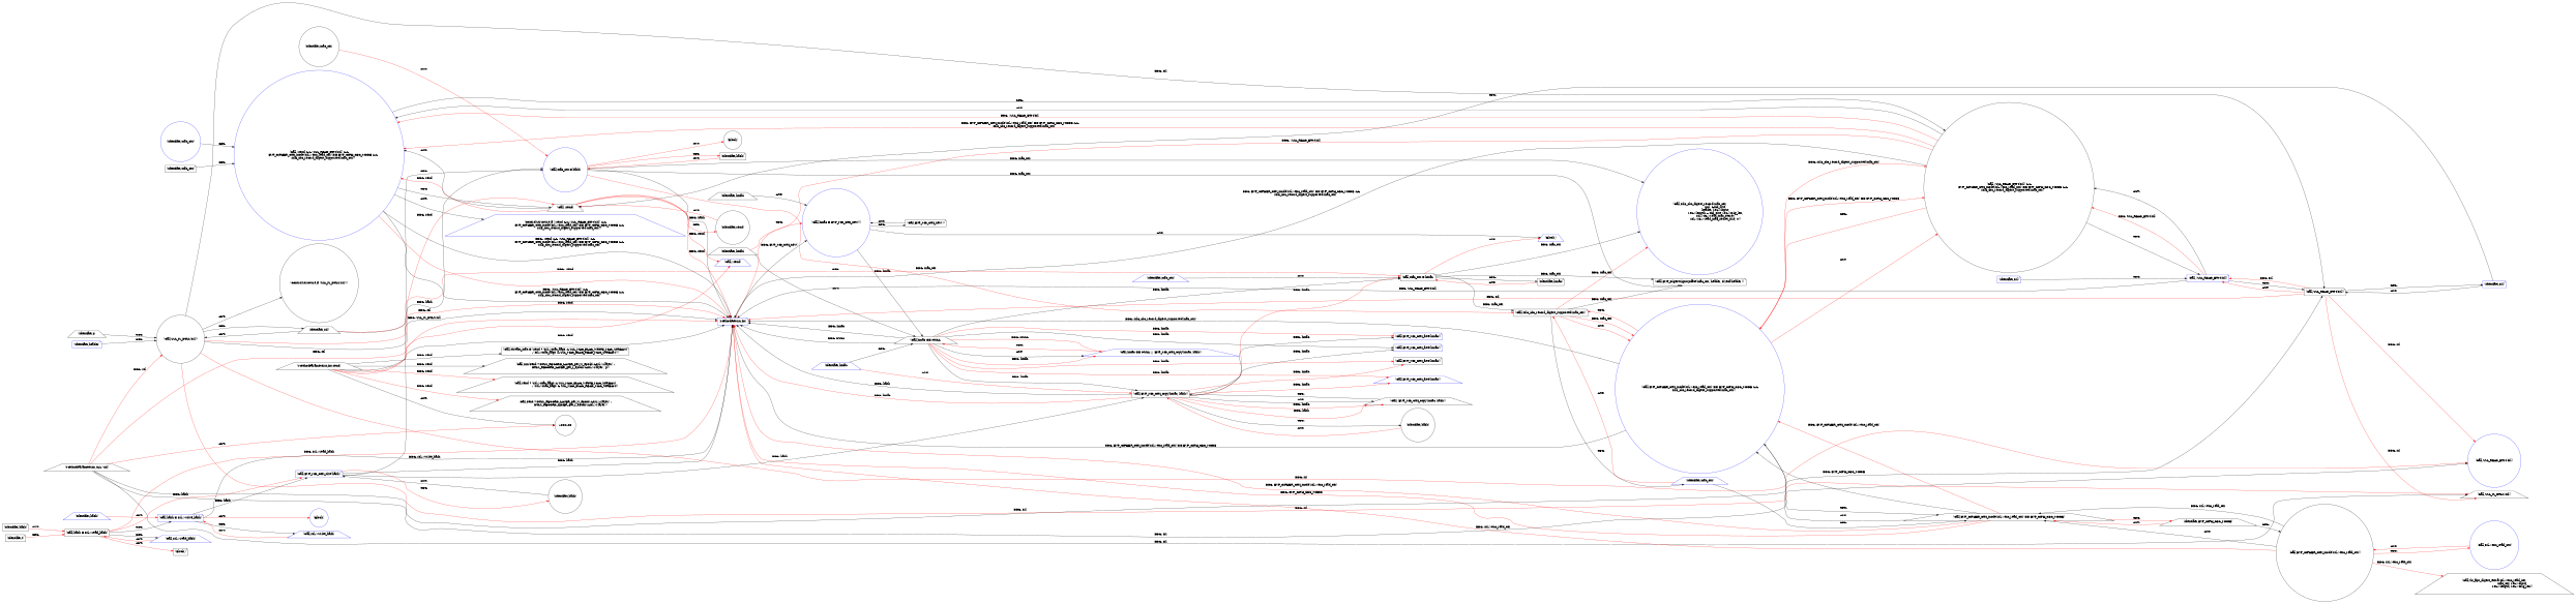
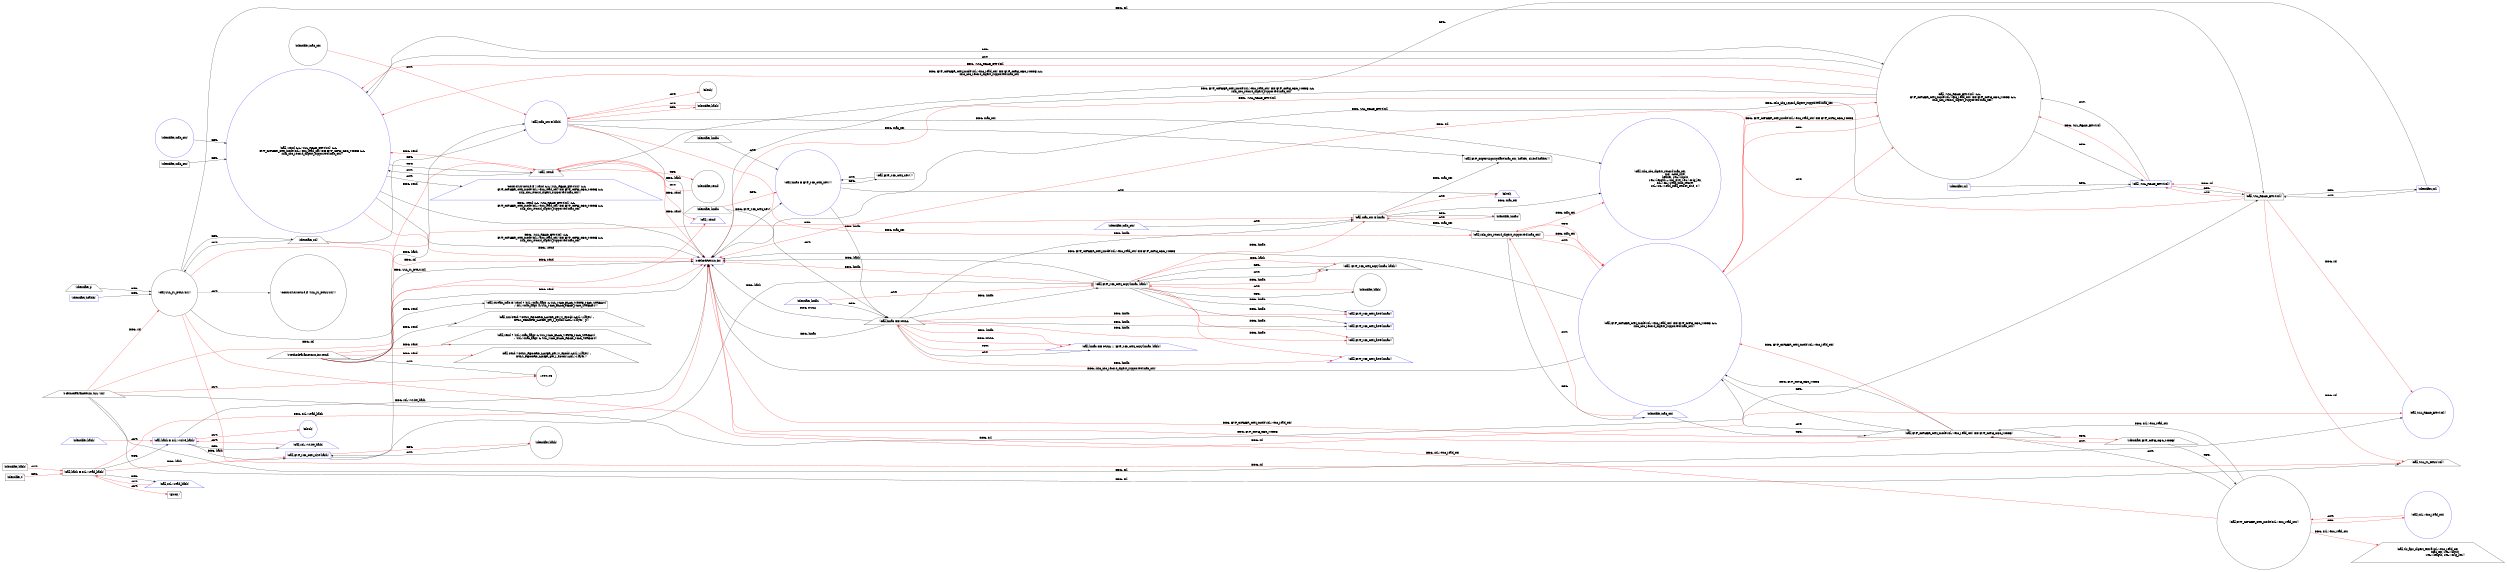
  digraph {
    rankdir=LR
    node [color=black shape=trapezium]
    edge [color=black]
    n1 [color=blue label="(Call,!send && !SSL_READ_ETM(ssl) &&\n         EVP_CIPHER_CTX_mode(ssl->enc_read_ctx) == EVP_CIPH_CBC_MODE &&\n         ssl3_cbc_record_digest_supported(mac_ctx))" shape=circle]
    n2 [label="(Call,!send)"]
    n3 [label="(Call,!SSL_READ_ETM(ssl) &&\n         EVP_CIPHER_CTX_mode(ssl->enc_read_ctx) == EVP_CIPH_CBC_MODE &&\n         ssl3_cbc_record_digest_supported(mac_ctx))" shape=circle]
    n4 [color=blue label="(MethodReturn,int)" shape=note]
    n5 [color=blue label="(ControlStructure,if (!send && !SSL_READ_ETM(ssl) &&\n         EVP_CIPHER_CTX_mode(ssl->enc_read_ctx) == EVP_CIPH_CBC_MODE &&\n         ssl3_cbc_record_digest_supported(mac_ctx)))"]
    n6 [color=blue label="(Call,!send)"]
    n7 [label="(Identifier,send)" shape=circle]
    n8 [color=blue label="(Call,!SSL_READ_ETM(ssl))" shape=note]
    n9 [color=blue label="(Call,EVP_CIPHER_CTX_mode(ssl->enc_read_ctx) == EVP_CIPH_CBC_MODE &&\n         ssl3_cbc_record_digest_supported(mac_ctx))" shape=circle]
    n10 [color=blue label="(Call,hmac = EVP_MD_CTX_new())" shape=circle]
    n11 [label="(MethodParameterIn,int send)"]
    n12 [label="(Call,stream_mac = (send ? (ssl->mac_flags & SSL_MAC_FLAG_WRITE_MAC_STREAM)\n                      : (ssl->mac_flags & SSL_MAC_FLAG_READ_MAC_STREAM)))" shape=note]
    n13 [label="(Call,s2n(send ? DTLS_RECORD_LAYER_get_w_epoch(&ssl->rlayer) :\n            DTLS_RECORD_LAYER_get_r_epoch(&ssl->rlayer), p))"]
    n14 [label="(Call,send ? (ssl->mac_flags & SSL_MAC_FLAG_WRITE_MAC_STREAM)\n                      : (ssl->mac_flags & SSL_MAC_FLAG_READ_MAC_STREAM))"]
    n15 [label="(Call,send ? DTLS_RECORD_LAYER_get_w_epoch(&ssl->rlayer) :\n            DTLS_RECORD_LAYER_get_r_epoch(&ssl->rlayer))"]
    1000103 [shape=circle]
    n17 [label="(Call,SSL_READ_ETM(ssl))" shape=note]
    n18 [label="(Call,EVP_CIPHER_CTX_mode(ssl->enc_read_ctx) == EVP_CIPH_CBC_MODE)"]
    n19 [label="(Call,ssl3_cbc_record_digest_supported(mac_ctx))" shape=note]
    n20 [color=blue label="(Call,SSL_READ_ETM(ssl))" shape=circle]
    n21 [label="(Call,SSL_IS_DTLS(ssl))"]
    n22 [color=blue label="(Identifier,ssl)" shape=note]
    n23 [label="(Call,SSL_IS_DTLS(ssl))" shape=circle]
    n24 [label="(Identifier,ssl)"]
    n25 [label="(ControlStructure,if (SSL_IS_DTLS(ssl)))" shape=circle]
    n26 [color=blue label="(Call,mac_ctx = hash)" shape=circle]
    n27 [label="(Call,mac_ctx = hmac)" shape=note]
    n28 [label="(MethodParameterIn,SSL *ssl)"]
    n29 [label="(Identifier,EVP_CIPH_CBC_MODE)"]
    n30 [color=blue label="(Identifier,mac_ctx)"]
    n31 [label="(Call,EVP_DigestSignUpdate(mac_ctx, header, sizeof(header)))" shape=note]
    n32 [color=blue label="(Call,ssl3_cbc_digest_record(mac_ctx,\n                                   md, &md_size,\n                                   header, rec->input,\n                                   rec->length + md_size, rec->orig_len,\n                                   ssl->s3->read_mac_secret,\n                                   ssl->s3->read_mac_secret_size, 0))" shape=circle]
    n33 [label="(Call,EVP_CIPHER_CTX_mode(ssl->enc_read_ctx))" shape=circle]
    n34 [color=blue label="(Call,ssl->enc_read_ctx)" shape=circle]
    n35 [label="(Call,tls_fips_digest_extra(ssl->enc_read_ctx,\n                                        mac_ctx, rec->input,\n                                        rec->length, rec->orig_len))"]
    n36 [label="(Block,)" shape=circle]
    n37 [label="(Identifier,hash)" shape=note]
    n38 [color=blue label="(Call,EVP_MD_CTX_size(hash))" shape=note]
    n39 [label="(Call,EVP_MD_CTX_copy(hmac, hash))" shape=note]
    n40 [label="(Identifier,hash)" shape=circle]
    n41 [color=blue label="(Call,EVP_MD_CTX_free(hmac))"]
    n42 [label="(Call,EVP_MD_CTX_free(hmac))" shape=note]
    n43 [color=blue label="(Call,EVP_MD_CTX_free(hmac))" shape=note]
    n44 [color=blue label="(Call,EVP_MD_CTX_free(hmac))" shape=note]
    n45 [label="(Call,!EVP_MD_CTX_copy(hmac, hash))"]
    n46 [label="(Identifier,hash)" shape=circle]
    n47 [label="(Call,hash = ssl->read_hash)" shape=note]
    n48 [label="(Block,)" shape=note]
    n49 [color=blue label="(Call,ssl->read_hash)"]
    n50 [color=blue label="(Call,hash = ssl->write_hash)" shape=note]
    n51 [color=blue label="(Block,)" shape=circle]
    n52 [color=blue label="(Call,ssl->write_hash)"]
    n53 [label="(Identifier,hmac)" shape=note]
    n54 [color=blue label="(Block,)"]
    n55 [label="(Call,hmac == NULL)"]
    n56 [color=blue label="(Call,hmac == NULL || !EVP_MD_CTX_copy(hmac, hash))"]
    n57 [label="(Call,EVP_MD_CTX_new())" shape=note]
    n58 [color=blue label="(Identifier,mac_ctx)" shape=circle]
    n59 [label="(Identifier,mac_ctx)" shape=circle]
    n60 [color=blue label="(Identifier,header)" shape=note]
    n61 [label="(Identifier,hmac)"]
    n62 [label="(Identifier,hash)" shape=note]
    n63 [label="(Identifier,t)" shape=note]
    n64 [color=blue label="(Identifier,ssl)" shape=note]
    n65 [color=blue label="(Identifier,hash)"]
    n66 [label="(Identifier,p)"]
    n67 [color=blue label="(Identifier,mac_ctx)"]
    n68 [color=blue label="(Identifier,hmac)"]
    n69 [label="(Identifier,mac_ctx)" shape=note]
    n70 [label="(Identifier,hmac)"]
    n1 -> n2 [label="CFG: "]
    n1 -> n3 [label="CFG: "]
    n1 -> n4 [label="DDG: !send && !SSL_READ_ETM(ssl) &&\n         EVP_CIPHER_CTX_mode(ssl->enc_read_ctx) == EVP_CIPH_CBC_MODE &&\n         ssl3_cbc_record_digest_supported(mac_ctx)"]
    n1 -> n4 [color=red label="DDG: !send"]
    n1 -> n4 [label="DDG: !SSL_READ_ETM(ssl) &&\n         EVP_CIPHER_CTX_mode(ssl->enc_read_ctx) == EVP_CIPH_CBC_MODE &&\n         ssl3_cbc_record_digest_supported(mac_ctx)"]
    n1 -> n5 [label="AST: "]
    n2 -> n1 [label="AST: "]
    n2 -> n1 [color=red label="DDG: send"]
    n2 -> n4 [color=red label="DDG: send"]
    n2 -> n6 [color=red label="DDG: send"]
    n2 -> n7 [color=red label="CFG: "]
    n3 -> n1 [label="AST: "]
    n3 -> n1 [color=red label="DDG: !SSL_READ_ETM(ssl)"]
    n3 -> n1 [color=red label="DDG: EVP_CIPHER_CTX_mode(ssl->enc_read_ctx) == EVP_CIPH_CBC_MODE &&\n         ssl3_cbc_record_digest_supported(mac_ctx)"]
    n3 -> n4 [color=red label="DDG: !SSL_READ_ETM(ssl)"]
    n3 -> n4 [label="DDG: EVP_CIPHER_CTX_mode(ssl->enc_read_ctx) == EVP_CIPH_CBC_MODE &&\n         ssl3_cbc_record_digest_supported(mac_ctx)"]
    n3 -> n8 [label="CFG: "]
    n3 -> n9 [color=red label="CFG: "]
    n4 -> n10 [label="DDG: EVP_MD_CTX_new()"]
    n7 -> n2 [color=red label="AST: "]
    n8 -> n3 [label="AST: "]
    n8 -> n3 [color=red label="DDG: SSL_READ_ETM(ssl)"]
    n8 -> n4 [label="DDG: SSL_READ_ETM(ssl)"]
    n8 -> n17 [label="CFG: "]
    n9 -> n3 [color=red label="AST: "]
    n9 -> n3 [color=red label="DDG: EVP_CIPHER_CTX_mode(ssl->enc_read_ctx) == EVP_CIPH_CBC_MODE"]
    n9 -> n3 [color=red label="DDG: ssl3_cbc_record_digest_supported(mac_ctx)"]
    n9 -> n4 [label="DDG: EVP_CIPHER_CTX_mode(ssl->enc_read_ctx) == EVP_CIPH_CBC_MODE"]
    n9 -> n4 [label="DDG: ssl3_cbc_record_digest_supported(mac_ctx)"]
    n9 -> n18 [label="CFG: "]
    n9 -> n19 [color=red label="CFG: "]
    n10 -> n54 [label="AST: "]
    n10 -> n55 [label="DDG: hmac"]
    n10 -> n57 [label="CFG: "]
    n11 -> n2 [color=red label="DDG: send"]
    n11 -> n4 [label="DDG: send"]
    n11 -> n6 [color=red label="DDG: send"]
    n11 -> n12 [label="DDG: send"]
    n11 -> n13 [label="DDG: send"]
    n11 -> n14 [color=red label="DDG: send"]
    n11 -> n15 [color=red label="DDG: send"]
    n11 -> 1000103 [label="AST: "]
    n17 -> n4 [color=red label="DDG: ssl"]
    n17 -> n8 [color=red label="AST: "]
    n17 -> n8 [color=red label="DDG: ssl"]
    n17 -> n20 [color=red label="DDG: ssl"]
    n17 -> n21 [color=red label="DDG: ssl"]
    n17 -> n22 [label="CFG: "]
    n18 -> n4 [color=red label="DDG: EVP_CIPH_CBC_MODE"]
    n18 -> n4 [color=red label="DDG: EVP_CIPHER_CTX_mode(ssl->enc_read_ctx)"]
    n18 -> n9 [label="AST: "]
    n18 -> n9 [color=red label="DDG: EVP_CIPHER_CTX_mode(ssl->enc_read_ctx)"]
    n18 -> n9 [label="DDG: EVP_CIPH_CBC_MODE"]
    n18 -> n29 [color=red label="CFG: "]
    n19 -> n9 [color=red label="AST: "]
    n19 -> n9 [color=red label="DDG: mac_ctx"]
    n19 -> n30 [label="CFG: "]
-   n19 -> n31 [label="DDG: mac_ctx"]
    n19 -> n32 [color=red label="DDG: mac_ctx"]
    n22 -> n2 [label="CFG: "]
    n22 -> n17 [label="AST: "]
    n23 -> n4 [color=red label="DDG: ssl"]
    n23 -> n4 [label="DDG: SSL_IS_DTLS(ssl)"]
    n23 -> n17 [label="DDG: ssl"]
    n23 -> n20 [color=red label="DDG: ssl"]
    n23 -> n21 [color=red label="DDG: ssl"]
    n23 -> n24 [label="CFG: "]
    n23 -> n25 [label="AST: "]
    n24 -> n23 [label="AST: "]
    n24 -> n26 [label="CFG: "]
    n24 -> n27 [color=red label="CFG: "]
    n26 -> n4 [label="DDG: hash"]
    n26 -> n19 [color=red label="DDG: mac_ctx"]
    n26 -> n31 [label="DDG: mac_ctx"]
    n26 -> n32 [label="DDG: mac_ctx"]
    n26 -> n36 [color=red label="AST: "]
    n26 -> n37 [color=red label="CFG: "]
    n27 -> n19 [label="DDG: mac_ctx"]
    n27 -> n31 [label="DDG: mac_ctx"]
    n27 -> n32 [label="DDG: mac_ctx"]
    n27 -> n53 [label="CFG: "]
    n27 -> n54 [color=red label="AST: "]
    n28 -> n4 [color=red label="DDG: ssl"]
    n28 -> 1000103 [color=red label="AST: "]
    n28 -> n17 [label="DDG: ssl"]
    n28 -> n20 [label="DDG: ssl"]
    n28 -> n21 [label="DDG: ssl"]
    n28 -> n23 [color=red label="DDG: ssl"]
    n29 -> n18 [color=red label="AST: "]
    n29 -> n33 [label="CFG: "]
    n30 -> n18 [label="CFG: "]
    n30 -> n19 [color=red label="AST: "]
    n33 -> n4 [color=red label="DDG: ssl->enc_read_ctx"]
    n33 -> n18 [label="AST: "]
    n33 -> n18 [label="DDG: ssl->enc_read_ctx"]
    n33 -> n34 [color=red label="CFG: "]
    n33 -> n35 [color=red label="DDG: ssl->enc_read_ctx"]
    n34 -> n33 [color=red label="AST: "]
    n37 -> n26 [color=red label="AST: "]
-   n38 -> n4 [label="DDG: hash"]
    n38 -> n26 [label="DDG: hash"]
    n38 -> n39 [label="DDG: hash"]
    n38 -> n40 [color=red label="CFG: "]
    n39 -> n4 [label="DDG: hash"]
    n39 -> n4 [color=red label="DDG: hmac"]
    n39 -> n27 [color=red label="DDG: hmac"]
    n39 -> n41 [color=red label="DDG: hmac"]
    n39 -> n42 [color=red label="DDG: hmac"]
    n39 -> n43 [label="DDG: hmac"]
    n39 -> n44 [label="DDG: hmac"]
    n39 -> n45 [label="AST: "]
    n39 -> n45 [color=red label="DDG: hmac"]
    n39 -> n45 [color=red label="DDG: hash"]
    n39 -> n46 [label="CFG: "]
    n40 -> n38 [label="AST: "]
    n45 -> n39 [label="CFG: "]
    n46 -> n39 [color=red label="AST: "]
    n47 -> n4 [color=red label="DDG: ssl->read_hash"]
    n47 -> n38 [color=red label="DDG: hash"]
    n47 -> n48 [color=red label="AST: "]
    n47 -> n49 [label="CFG: "]
    n47 -> n50 [label="CFG: "]
    n49 -> n47 [color=red label="AST: "]
    n50 -> n4 [label="DDG: ssl->write_hash"]
    n50 -> n38 [label="DDG: hash"]
    n50 -> n51 [color=red label="AST: "]
    n50 -> n52 [label="CFG: "]
    n52 -> n50 [color=red label="AST: "]
    n53 -> n27 [color=red label="AST: "]
    n55 -> n4 [label="DDG: NULL"]
    n55 -> n4 [label="DDG: hmac"]
    n55 -> n27 [label="DDG: hmac"]
    n55 -> n39 [label="DDG: hmac"]
    n55 -> n41 [color=red label="DDG: hmac"]
    n55 -> n42 [color=red label="DDG: hmac"]
    n55 -> n43 [color=red label="DDG: hmac"]
    n55 -> n44 [label="DDG: hmac"]
    n55 -> n56 [label="AST: "]
    n55 -> n56 [color=red label="DDG: hmac"]
    n55 -> n56 [color=red label="DDG: NULL"]
    n56 -> n55 [color=red label="CFG: "]
    n57 -> n10 [label="AST: "]
    n58 -> n1 [label="CFG: "]
    n59 -> n26 [color=red label="AST: "]
    n60 -> n23 [label="CFG: "]
    n61 -> n10 [color=red label="CFG: "]
    n61 -> n55 [label="AST: "]
    n62 -> n47 [color=red label="AST: "]
    n63 -> n47 [color=red label="CFG: "]
    n64 -> n8 [label="CFG: "]
    n65 -> n50 [color=red label="AST: "]
    n66 -> n23 [label="CFG: "]
    n67 -> n27 [label="AST: "]
    n68 -> n39 [color=red label="AST: "]
    n68 -> n55 [label="CFG: "]
    n69 -> n1 [label="CFG: "]
    n70 -> n10 [label="AST: "]
  }
